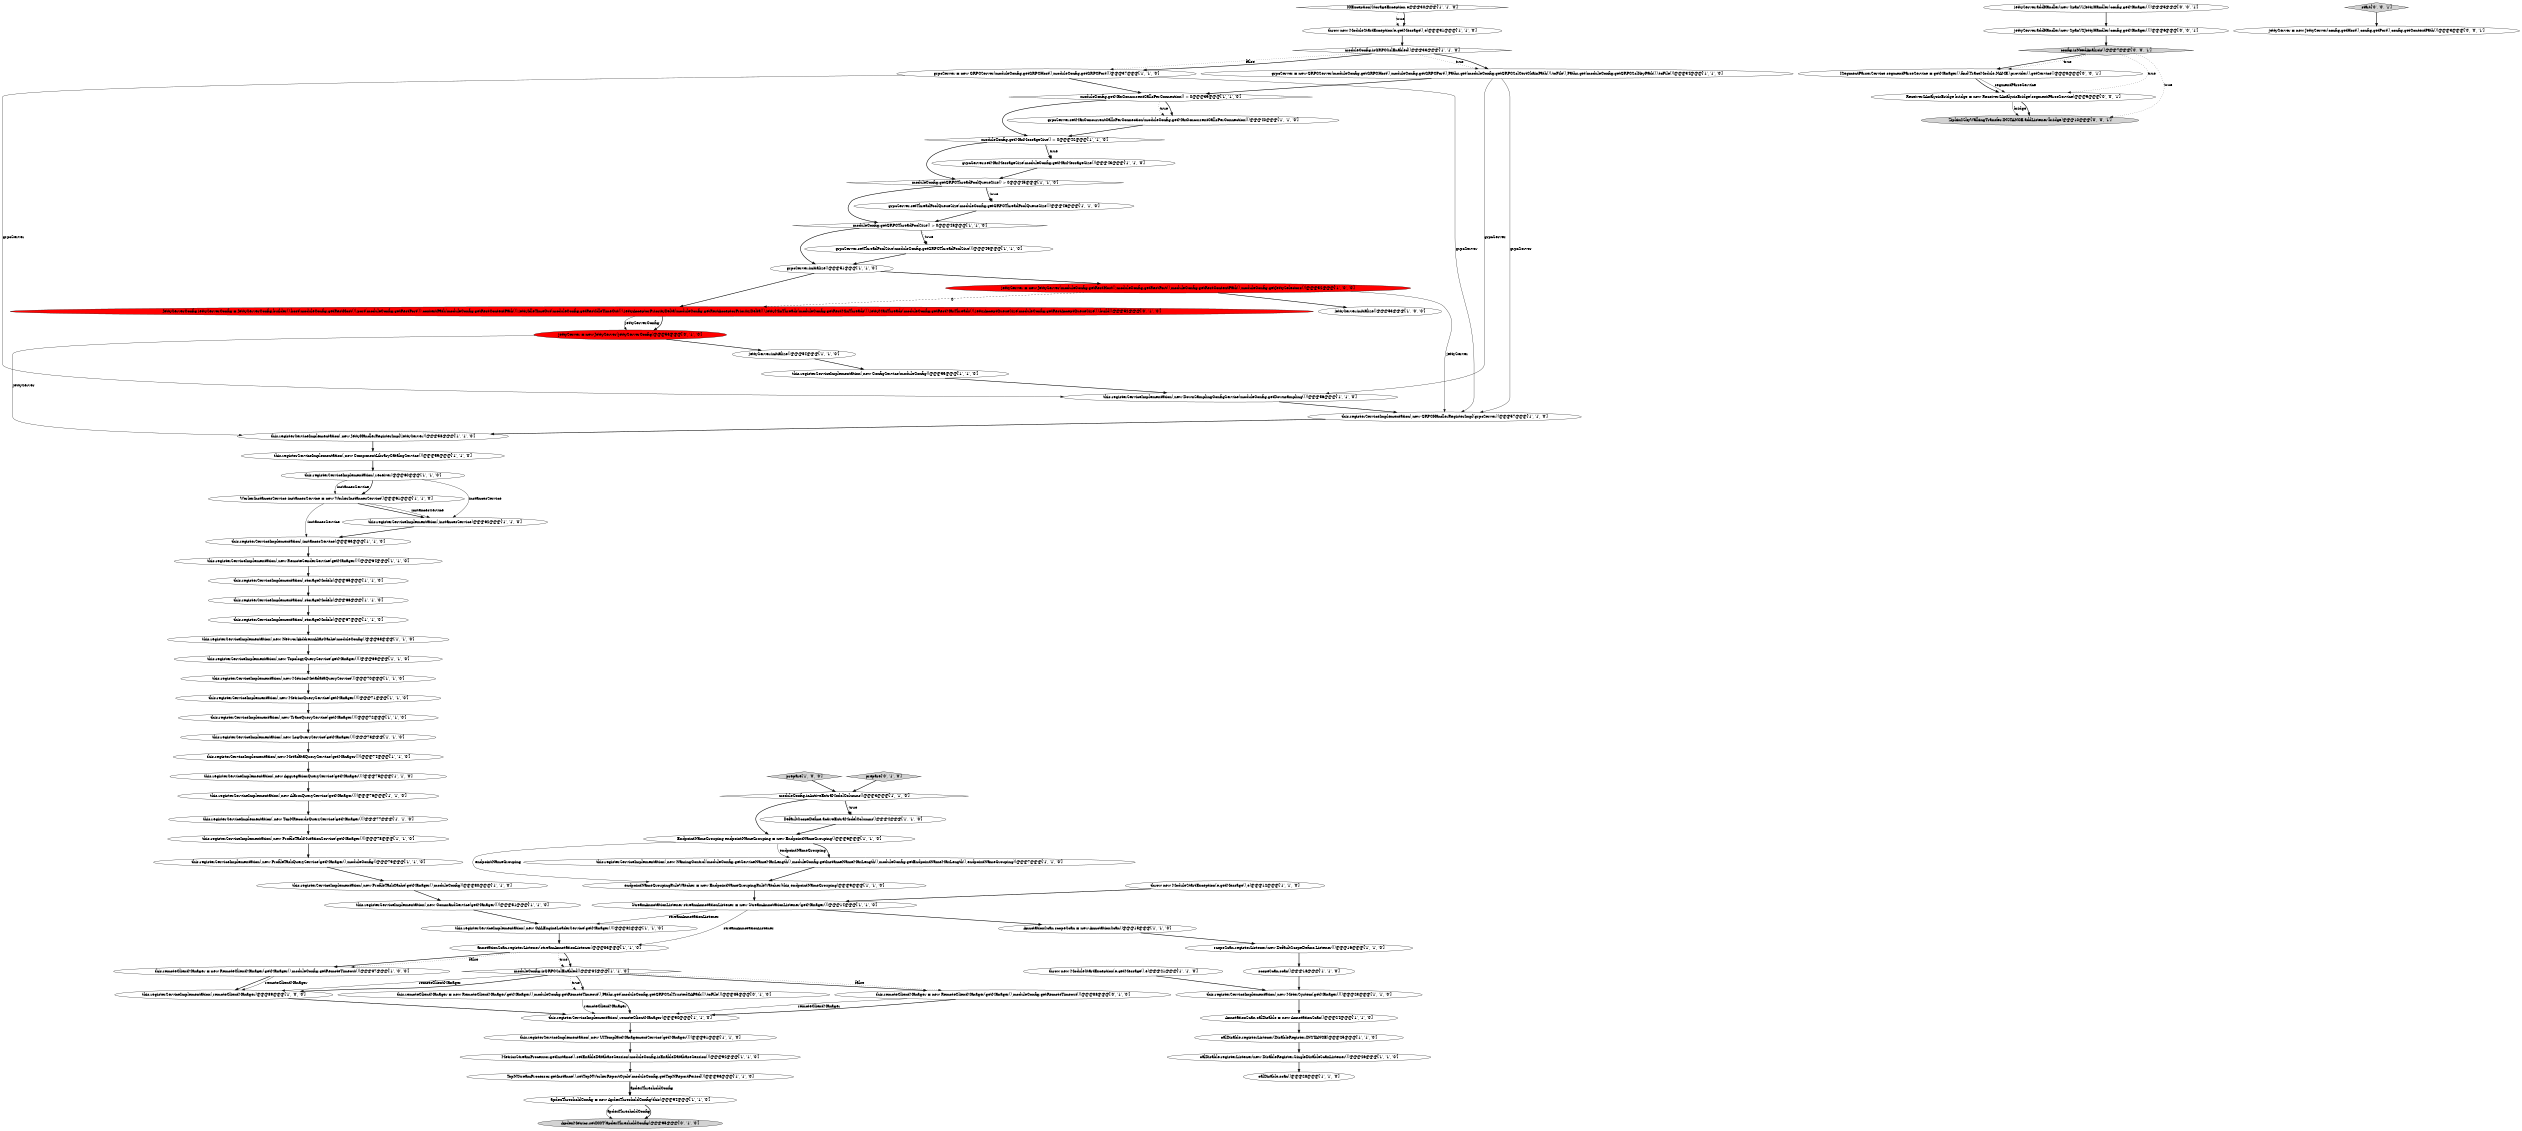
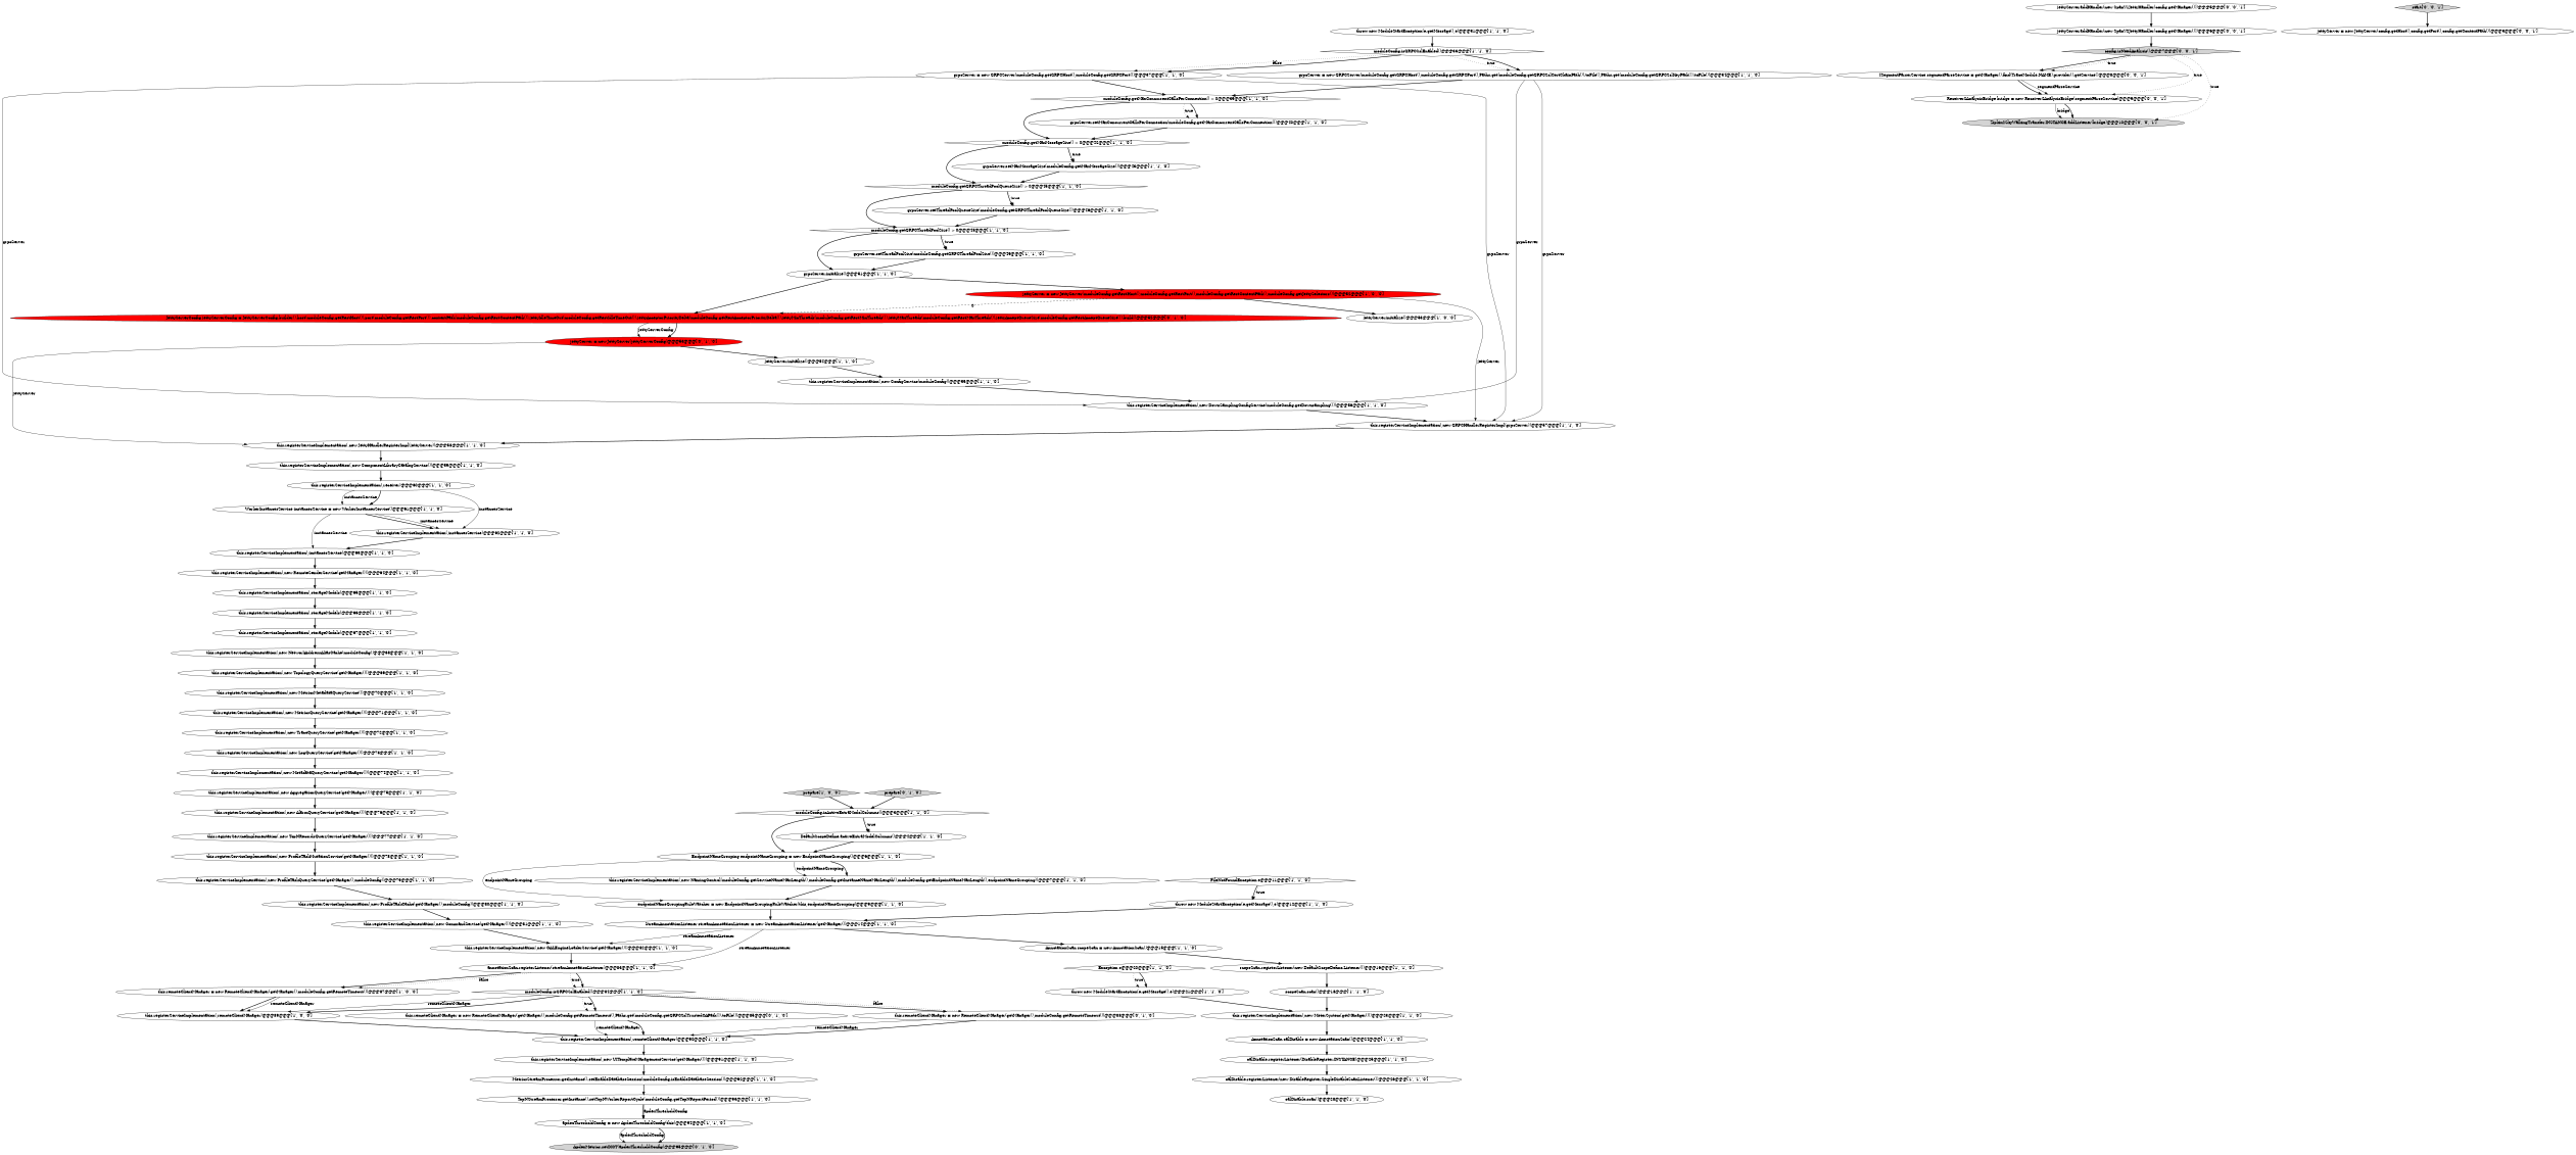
  digraph {
    node [fillcolor=white shape=ellipse style=filled]
    edge [style=bold]
    n1 [fillcolor=lightgray label="prepare['1', '0', '0']" shape=diamond]
    n2 [label="moduleConfig.isActiveExtraModelColumns()@@@3@@@['1', '1', '0']" shape=diamond]
    n3 [label="EndpointNameGrouping endpointNameGrouping = new EndpointNameGrouping()@@@6@@@['1', '1', '0']"]
    n4 [label="DefaultScopeDefine.activeExtraModelColumns()@@@4@@@['1', '1', '0']"]
    n5 [label="TopNStreamProcessor.getInstance().setTopNWorkerReportCycle(moduleConfig.getTopNReportPeriod())@@@93@@@['1', '1', '0']"]
    n6 [label="apdexThresholdConfig = new ApdexThresholdConfig(this)@@@94@@@['1', '1', '0']"]
    n7 [fillcolor=lightgray label="ApdexMetrics.setDICT(apdexThresholdConfig)@@@95@@@['0', '1', '0']"]
    n8 [label="this.registerServiceImplementation(,storageModels)@@@66@@@['1', '1', '0']"]
    n9 [label="this.registerServiceImplementation(,storageModels)@@@67@@@['1', '1', '0']"]
    n10 [label="this.registerServiceImplementation(,new NetworkAddressAliasCache(moduleConfig))@@@68@@@['1', '1', '0']"]
    n11 [label="this.remoteClientManager = new RemoteClientManager(getManager(),moduleConfig.getRemoteTimeout())@@@87@@@['1', '0', '0']"]
    n12 [label="this.registerServiceImplementation(,remoteClientManager)@@@89@@@['1', '0', '0']"]
    n13 [label="this.registerServiceImplementation(,remoteClientManager)@@@90@@@['1', '1', '0']"]
    n14 [label="jettyServer.addHandler(new SpanV2JettyHandler(config,getManager()))@@@6@@@['0', '0', '1']"]
    n15 [fillcolor=lightgray label="config.isNeedAnalysis()@@@7@@@['0', '0', '1']" shape=diamond]
    n16 [label="ISegmentParserService segmentParseService = getManager().find(TraceModule.NAME).provider().getService()@@@8@@@['0', '0', '1']"]
    n17 [label="Receiver2AnalysisBridge bridge = new Receiver2AnalysisBridge(segmentParseService)@@@9@@@['0', '0', '1']"]
    n18 [fillcolor=lightgray label="Zipkin2SkyWalkingTransfer.INSTANCE.addListener(bridge)@@@10@@@['0', '0', '1']"]
    n19 [label="this.registerServiceImplementation(,new DownSamplingConfigService(moduleConfig.getDownsampling()))@@@56@@@['1', '1', '0']"]
    n20 [label="this.registerServiceImplementation(,new GRPCHandlerRegisterImpl(grpcServer))@@@57@@@['1', '1', '0']"]
    n21 [label="this.registerServiceImplementation(,new JettyHandlerRegisterImpl(jettyServer))@@@58@@@['1', '1', '0']"]
    n22 [label="jettyServer.initialize()@@@54@@@['1', '1', '0']"]
    n23 [label="this.registerServiceImplementation(,new ConfigService(moduleConfig))@@@55@@@['1', '1', '0']"]
    n24 [label="WorkerInstancesService instancesService = new WorkerInstancesService()@@@61@@@['1', '1', '0']"]
    n25 [label="this.registerServiceImplementation(,instancesService)@@@62@@@['1', '1', '0']"]
    n26 [label="this.registerServiceImplementation(,instancesService)@@@63@@@['1', '1', '0']"]
    n27 [label="this.registerServiceImplementation(,new RemoteSenderService(getManager()))@@@64@@@['1', '1', '0']"]
    n28 [label="AnnotationScan oalDisable = new AnnotationScan()@@@24@@@['1', '1', '0']"]
    n29 [label="oalDisable.registerListener(DisableRegister.INSTANCE)@@@25@@@['1', '1', '0']"]
    n30 [label="oalDisable.registerListener(new DisableRegister.SingleDisableScanListener())@@@26@@@['1', '1', '0']"]
    n31 [fillcolor=red label="jettyServer = new JettyServer(moduleConfig.getRestHost(),moduleConfig.getRestPort(),moduleConfig.getRestContextPath(),moduleConfig.getJettySelectors())@@@52@@@['1', '0', '0']"]
    n32 [fillcolor=red label="JettyServerConfig jettyServerConfig = JettyServerConfig.builder().host(moduleConfig.getRestHost()).port(moduleConfig.getRestPort()).contextPath(moduleConfig.getRestContextPath()).jettyIdleTimeOut(moduleConfig.getRestIdleTimeOut()).jettyAcceptorPriorityDelta(moduleConfig.getRestAcceptorPriorityDelta()).jettyMinThreads(moduleConfig.getRestMinThreads()).jettyMaxThreads(moduleConfig.getRestMaxThreads()).jettyAcceptQueueSize(moduleConfig.getRestAcceptQueueSize()).build()@@@52@@@['0', '1', '0']"]
    n33 [label="jettyServer.initialize()@@@53@@@['1', '0', '0']"]
    n34 [fillcolor=red label="jettyServer = new JettyServer(jettyServerConfig)@@@53@@@['0', '1', '0']"]
    n35 [label="this.registerServiceImplementation(,new MetricsQueryService(getManager()))@@@71@@@['1', '1', '0']"]
    n36 [label="this.registerServiceImplementation(,new TraceQueryService(getManager()))@@@72@@@['1', '1', '0']"]
    n37 [label="this.registerServiceImplementation(,new LogQueryService(getManager()))@@@73@@@['1', '1', '0']"]
    n38 [label="this.remoteClientManager = new RemoteClientManager(getManager(),moduleConfig.getRemoteTimeout(),Paths.get(moduleConfig.getGRPCSslTrustedCAPath()).toFile())@@@85@@@['0', '1', '0']"]
    n39 [label="this.registerServiceImplementation(,new UITemplateManagementService(getManager()))@@@91@@@['1', '1', '0']"]
    n40 [label="this.registerServiceImplementation(,new TopologyQueryService(getManager()))@@@69@@@['1', '1', '0']"]
    n41 [label="grpcServer.setMaxConcurrentCallsPerConnection(moduleConfig.getMaxConcurrentCallsPerConnection())@@@40@@@['1', '1', '0']"]
    n42 [label="moduleConfig.getMaxMessageSize() > 0@@@42@@@['1', '1', '0']" shape=diamond]
    n43 [label="grpcServer.setMaxMessageSize(moduleConfig.getMaxMessageSize())@@@43@@@['1', '1', '0']"]
    n44 [label="moduleConfig.getGRPCThreadPoolQueueSize() > 0@@@45@@@['1', '1', '0']" shape=diamond]
    n45 [label="throw new ModuleStartException(e.getMessage(),e)@@@21@@@['1', '1', '0']"]
    n46 [label="this.registerServiceImplementation(,new MeterSystem(getManager()))@@@23@@@['1', '1', '0']"]
    n47 [label="throw new ModuleStartException(e.getMessage(),e)@@@31@@@['1', '1', '0']"]
    n48 [label="moduleConfig.isGRPCSslEnabled()@@@33@@@['1', '1', '0']" shape=diamond]
    n49 [label="grpcServer = new GRPCServer(moduleConfig.getGRPCHost(),moduleConfig.getGRPCPort())@@@37@@@['1', '1', '0']"]
    n50 [label="grpcServer = new GRPCServer(moduleConfig.getGRPCHost(),moduleConfig.getGRPCPort(),Paths.get(moduleConfig.getGRPCSslCertChainPath()).toFile(),Paths.get(moduleConfig.getGRPCSslKeyPath()).toFile())@@@34@@@['1', '1', '0']"]
    n51 [label="this.registerServiceImplementation(,receiver)@@@60@@@['1', '1', '0']"]
    n52 [label="this.registerServiceImplementation(,new ProfileTaskMutationService(getManager()))@@@78@@@['1', '1', '0']"]
    n53 [label="this.registerServiceImplementation(,new ProfileTaskQueryService(getManager(),moduleConfig))@@@79@@@['1', '1', '0']"]
    n54 [label="this.registerServiceImplementation(,new ProfileTaskCache(getManager(),moduleConfig))@@@80@@@['1', '1', '0']"]
    n55 [label="jettyServer.addHandler(new SpanV1JettyHandler(config,getManager()))@@@5@@@['0', '0', '1']"]
+   n56 [label="Exception e@@@20@@@['1', '1', '0']" shape=diamond]
    n57 [label="this.registerServiceImplementation(,new MetricsMetadataQueryService())@@@70@@@['1', '1', '0']"]
    n58 [fillcolor=lightgray label="prepare['0', '1', '0']" shape=diamond]
    n59 [label="grpcServer.setThreadPoolQueueSize(moduleConfig.getGRPCThreadPoolQueueSize())@@@46@@@['1', '1', '0']"]
    n60 [label="moduleConfig.getGRPCThreadPoolSize() > 0@@@48@@@['1', '1', '0']" shape=diamond]
    n61 [label="this.registerServiceImplementation(,new ComponentLibraryCatalogService())@@@59@@@['1', '1', '0']"]
    n62 [label="MetricsStreamProcessor.getInstance().setEnableDatabaseSession(moduleConfig.isEnableDatabaseSession())@@@92@@@['1', '1', '0']"]
    n63 [label="moduleConfig.getMaxConcurrentCallsPerConnection() > 0@@@39@@@['1', '1', '0']" shape=diamond]
    n64 [label="oalDisable.scan()@@@28@@@['1', '1', '0']"]
    n65 [label="this.registerServiceImplementation(,new AlarmQueryService(getManager()))@@@76@@@['1', '1', '0']"]
    n66 [label="this.registerServiceImplementation(,new TopNRecordsQueryService(getManager()))@@@77@@@['1', '1', '0']"]
    n67 [label="endpointNameGroupingRuleWatcher = new EndpointNameGroupingRuleWatcher(this,endpointNameGrouping)@@@9@@@['1', '1', '0']"]
    n68 [label="this.registerServiceImplementation(,new NamingControl(moduleConfig.getServiceNameMaxLength(),moduleConfig.getInstanceNameMaxLength(),moduleConfig.getEndpointNameMaxLength(),endpointNameGrouping))@@@7@@@['1', '1', '0']"]
    n69 [label="StreamAnnotationListener streamAnnotationListener = new StreamAnnotationListener(getManager())@@@14@@@['1', '1', '0']"]
    n70 [label="moduleConfig.isGRPCSslEnabled()@@@84@@@['1', '1', '0']" shape=diamond]
    n71 [label="this.remoteClientManager = new RemoteClientManager(getManager(),moduleConfig.getRemoteTimeout())@@@88@@@['0', '1', '0']"]
    n72 [label="this.registerServiceImplementation(,new CommandService(getManager()))@@@81@@@['1', '1', '0']"]
    n73 [label="this.registerServiceImplementation(,new OALEngineLoaderService(getManager()))@@@82@@@['1', '1', '0']"]
    n74 [label="annotationScan.registerListener(streamAnnotationListener)@@@83@@@['1', '1', '0']"]
    n75 [label="this.registerServiceImplementation(,new MetadataQueryService(getManager()))@@@74@@@['1', '1', '0']"]
    n76 [label="grpcServer.setThreadPoolSize(moduleConfig.getGRPCThreadPoolSize())@@@49@@@['1', '1', '0']"]
    n77 [label="grpcServer.initialize()@@@51@@@['1', '1', '0']"]
    n78 [label="AnnotationScan scopeScan = new AnnotationScan()@@@15@@@['1', '1', '0']"]
    n79 [label="jettyServer = new JettyServer(config.getHost(),config.getPort(),config.getContextPath())@@@3@@@['0', '0', '1']"]
    n80 [label="scopeScan.registerListener(new DefaultScopeDefine.Listener())@@@16@@@['1', '1', '0']"]
    n81 [label="scopeScan.scan()@@@18@@@['1', '1', '0']"]
    n82 [fillcolor=lightgray label="start['0', '0', '1']" shape=diamond]
    n83 [label="this.registerServiceImplementation(,new AggregationQueryService(getManager()))@@@75@@@['1', '1', '0']"]
+   n84 [label="FileNotFoundException e@@@11@@@['1', '1', '0']" shape=diamond]
    n85 [label="throw new ModuleStartException(e.getMessage(),e)@@@12@@@['1', '1', '0']"]
    n86 [label="this.registerServiceImplementation(,storageModels)@@@65@@@['1', '1', '0']"]
-   n87 [label="IOException|StorageException e@@@30@@@['1', '1', '0']" shape=diamond]
    n1 -> n2
    n2 -> n3
    n2 -> n4
    n2 -> n4 [label=true style=dotted]
    n3 -> n67 [label=endpointNameGrouping style=solid]
    n3 -> n68 [label=endpointNameGrouping style=solid]
    n3 -> n68
    n4 -> n3
    n5 -> n6
    n5 -> n6 [label=apdexThresholdConfig style=solid]
    n6 -> n7 [label=apdexThresholdConfig style=solid]
    n6 -> n7
    n8 -> n9
    n9 -> n10
    n10 -> n40
    n11 -> n12
    n11 -> n12 [label=remoteClientManager style=solid]
    n12 -> n13
    n13 -> n39
    n14 -> n15
    n15 -> n16
    n15 -> n16 [label=true style=dotted]
    n15 -> n17 [label=true style=dotted]
    n15 -> n18 [label=true style=dotted]
    n16 -> n17
    n16 -> n17 [label=segmentParseService style=solid]
    n17 -> n18 [label=bridge style=solid]
    n17 -> n18
    n19 -> n20
    n20 -> n21
    n21 -> n61
    n22 -> n23
    n23 -> n19
    n24 -> n25
    n24 -> n25 [label=instancesService style=solid]
    n24 -> n26 [label=instancesService style=solid]
    n25 -> n26
    n26 -> n27
    n27 -> n86
    n28 -> n29
    n29 -> n30
    n30 -> n64
    n31 -> n20 [label=jettyServer style=solid]
    n31 -> n32 [label=0 style=dashed]
    n31 -> n33
    n32 -> n34
    n32 -> n34 [label=jettyServerConfig style=solid]
    n34 -> n21 [label=jettyServer style=solid]
    n34 -> n22
    n35 -> n36
    n36 -> n37
    n37 -> n75
    n38 -> n13 [label=remoteClientManager style=solid]
    n38 -> n13
    n39 -> n62
    n40 -> n57
    n41 -> n42
    n42 -> n43
    n42 -> n43 [label=true style=dotted]
    n42 -> n44
    n43 -> n44
    n44 -> n59
    n44 -> n59 [label=true style=dotted]
    n44 -> n60
    n45 -> n46
    n46 -> n28
    n47 -> n48
    n48 -> n49 [label=false style=dotted]
    n48 -> n49
    n48 -> n50 [label=true style=dotted]
    n48 -> n50
    n49 -> n19 [label=grpcServer style=solid]
    n49 -> n20 [label=grpcServer style=solid]
    n49 -> n63
    n50 -> n19 [label=grpcServer style=solid]
    n50 -> n20 [label=grpcServer style=solid]
    n50 -> n63
    n51 -> n24 [label=instancesService style=solid]
    n51 -> n24
    n51 -> n25 [label=instancesService style=solid]
    n52 -> n53
    n53 -> n54
    n54 -> n72
    n55 -> n14
+   n56 -> n45 [label=true style=dotted]
+   n56 -> n45
    n57 -> n35
    n58 -> n2
    n59 -> n60
    n60 -> n76
    n60 -> n76 [label=true style=dotted]
    n60 -> n77
    n61 -> n51
    n62 -> n5
    n63 -> n41
    n63 -> n41 [label=true style=dotted]
    n63 -> n42
    n65 -> n66
    n66 -> n52
    n67 -> n69
    n68 -> n67
    n69 -> n73 [label=streamAnnotationListener style=solid]
    n69 -> n74 [label=streamAnnotationListener style=solid]
    n69 -> n78
    n70 -> n12 [label=remoteClientManager style=solid]
    n70 -> n12
    n70 -> n38 [label=true style=dotted]
    n70 -> n38
    n70 -> n71
    n70 -> n71 [label=false style=dotted]
    n71 -> n13 [label=remoteClientManager style=solid]
    n71 -> n13
    n72 -> n73
    n73 -> n74
    n74 -> n11
    n74 -> n11 [label=false style=dotted]
    n74 -> n70 [label=true style=dotted]
    n74 -> n70
    n75 -> n83
    n76 -> n77
    n77 -> n31
    n77 -> n32
    n78 -> n80
    n80 -> n81
    n81 -> n46
    n82 -> n79
    n83 -> n65
+   n84 -> n85
+   n84 -> n85 [label=true style=dotted]
    n85 -> n69
    n86 -> n8
-   n87 -> n47 [label=true style=dotted]
-   n87 -> n47
  }
